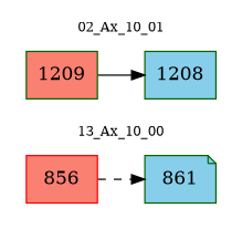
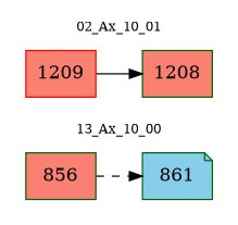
  digraph {
    rankdir=LR
    node [color=red fillcolor=salmon shape=box style=filled]
    edge [color=black]
-   n1 [label=856]
+   n1 [color=darkgreen label=856]
    n2 [color=darkgreen fillcolor=skyblue label=861 shape=note]
-   n3 [color=darkgreen label=1209]
-   n4 [color=darkgreen fillcolor=skyblue label=1208]
+   n3 [label=1209]
+   n4 [color=darkgreen label=1208]
    subgraph cluster_1 {
      color=white
      fontsize=10
      label="13_Ax_10_00"
      n1
      n2
    }
    subgraph cluster_2 {
      color=white
      fontsize=10
      label="02_Ax_10_01"
      n3
      n4
    }
    n1 -> n2 [style=dashed]
    n3 -> n4 [style=solid]
  }
